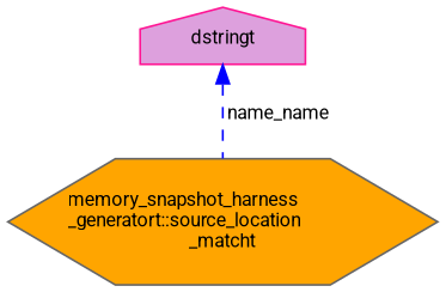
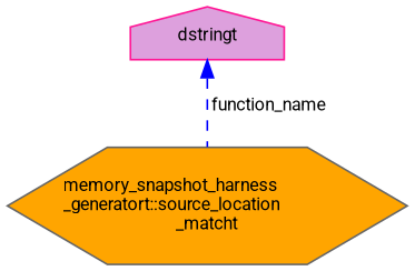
  digraph {
    fontname=Roboto
    node [fontname=Roboto fontsize=10 style=filled]
    n1 [color=gray40 fillcolor=orange fontcolor=black height=0.2 label="memory_snapshot_harness\l_generatort::source_location\l_matcht" shape=hexagon width=0.4]
    n2 [color=deeppink height=0.2 label=dstringt shape=house width=0.4 fillcolor=plum]
-   n2 -> n1 [color=blue dir=back fontname=Roboto fontsize=10 label=" name_name" labelfontname=Helvetica labelfontsize=10 style=dashed]
+   n2 -> n1 [color=blue dir=back fontname=Roboto fontsize=10 label=" function_name" labelfontname=Helvetica labelfontsize=10 style=dashed]
  }
